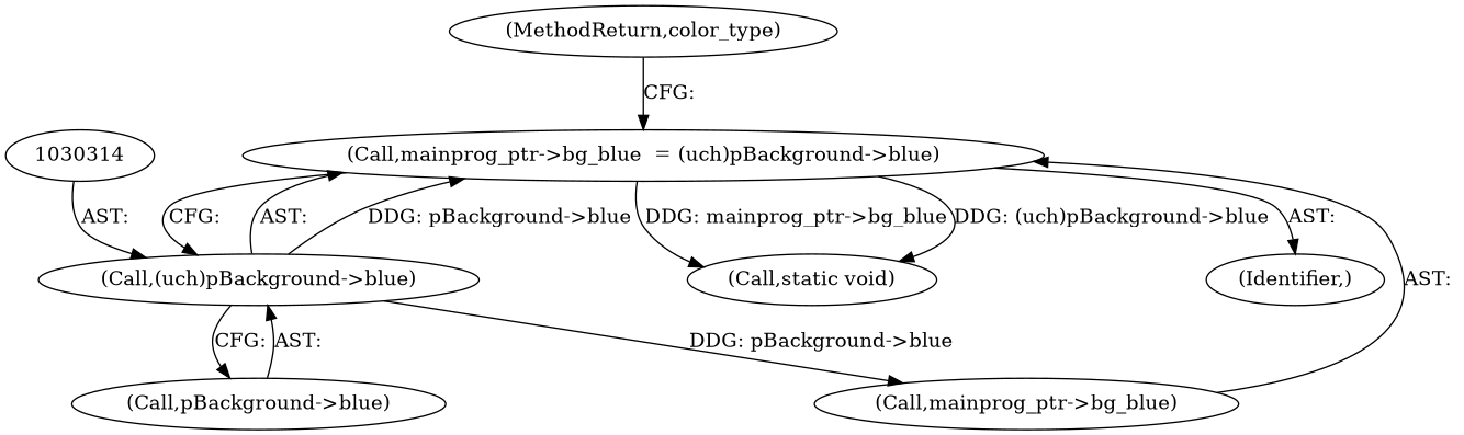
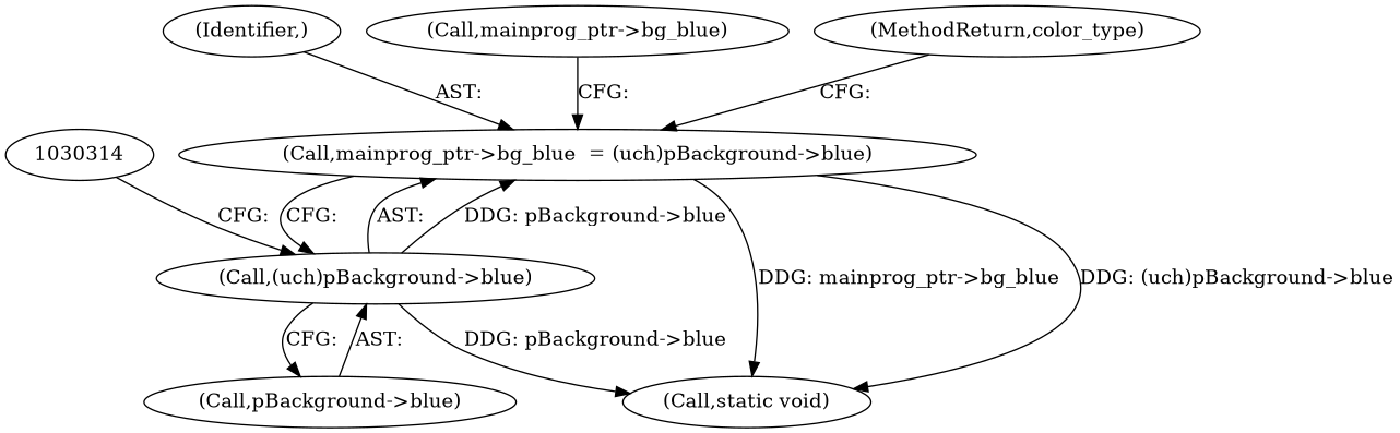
  digraph {
    n1 [label="(Call,mainprog_ptr->bg_blue  = (uch)pBackground->blue)"]
    n2 [label="(Call,(uch)pBackground->blue)"]
    n3 [label="(Call,static void)"]
    n4 [label="(Identifier,)"]
    n5 [label="(Call,pBackground->blue)"]
    n6 [label="(Call,mainprog_ptr->bg_blue)"]
    n7 [label="(MethodReturn,color_type)"]
    n8 [label=1030314]
    n1 -> n2 [label="CFG: "]
    n1 -> n3 [label="DDG: mainprog_ptr->bg_blue"]
    n1 -> n3 [label="DDG: (uch)pBackground->blue"]
-   n1 -> n4 [label="AST: "]
+   n4 -> n1 [label="AST: "]
    n2 -> n1 [label="AST: "]
    n2 -> n1 [label="DDG: pBackground->blue"]
-   n2 -> n6 [label="DDG: pBackground->blue"]
+   n2 -> n3 [label="DDG: pBackground->blue"]
    n2 -> n5 [label="CFG: "]
    n5 -> n2 [label="AST: "]
-   n6 -> n1 [label="AST: "]
+   n6 -> n1 [label="CFG: "]
    n7 -> n1 [label="CFG: "]
-   n8 -> n2 [label="AST: "]
+   n8 -> n2 [label="CFG: "]
  }
